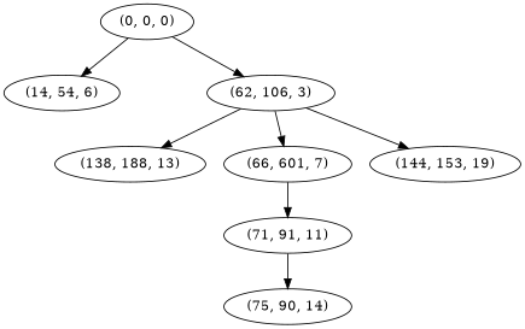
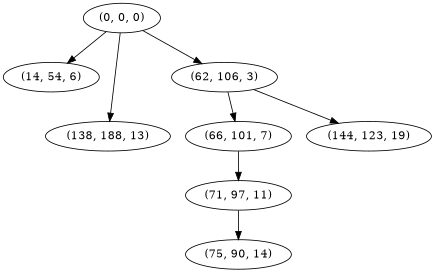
  digraph {
    n1 [label="(14, 54, 6)"]
    "(0, 0, 0)"
    "(62, 106, 3)"
    "(138, 188, 13)"
-   "(66, 101, 7)" [label="(66, 601, 7)"]
-   "(144, 153, 19)"
-   "(71, 97, 11)" [label="(71, 91, 11)"]
+   "(66, 101, 7)"
+   "(144, 153, 19)" [label="(144, 123, 19)"]
+   "(71, 97, 11)"
    n8 [label="(75, 90, 14)"]
    "(0, 0, 0)" -> n1
    "(0, 0, 0)" -> "(62, 106, 3)"
-   "(62, 106, 3)" -> "(138, 188, 13)"
+   "(0, 0, 0)" -> "(138, 188, 13)"
    "(62, 106, 3)" -> "(66, 101, 7)"
    "(62, 106, 3)" -> "(144, 153, 19)"
    "(66, 101, 7)" -> "(71, 97, 11)"
    "(71, 97, 11)" -> n8
  }
